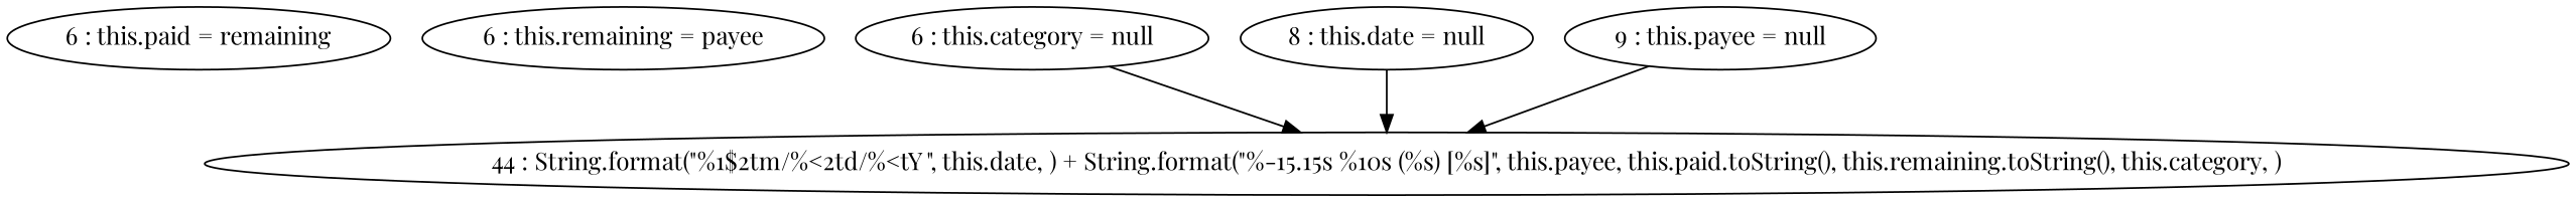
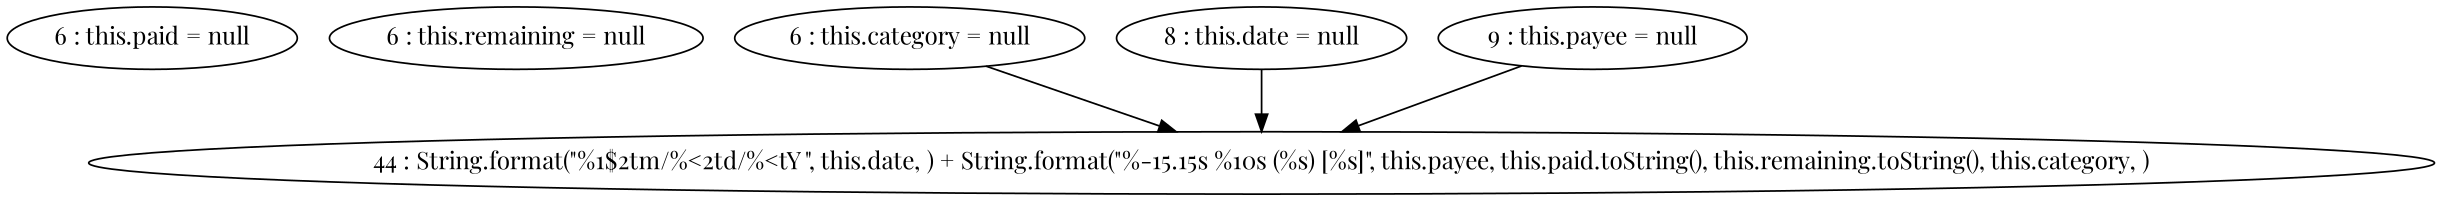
  digraph {
    fontname="Playfair Display"
    node [fontname="Playfair Display"]
    edge [fontname="Playfair Display"]
-   "6 : this.paid = null" [label="6 : this.paid = remaining"]
-   "6 : this.remaining = null" [label="6 : this.remaining = payee"]
+   "6 : this.paid = null"
+   "6 : this.remaining = null"
    n3 [label="6 : this.category = null"]
    "44 : String.format(\"%1$2tm/%<2td/%<tY \", this.date, ) + String.format(\"%-15.15s %10s (%s) [%s]\", this.payee, this.paid.toString(), this.remaining.toString(), this.category, )"
    "8 : this.date = null"
    "9 : this.payee = null"
    n3 -> "44 : String.format(\"%1$2tm/%<2td/%<tY \", this.date, ) + String.format(\"%-15.15s %10s (%s) [%s]\", this.payee, this.paid.toString(), this.remaining.toString(), this.category, )"
    "8 : this.date = null" -> "44 : String.format(\"%1$2tm/%<2td/%<tY \", this.date, ) + String.format(\"%-15.15s %10s (%s) [%s]\", this.payee, this.paid.toString(), this.remaining.toString(), this.category, )"
    "9 : this.payee = null" -> "44 : String.format(\"%1$2tm/%<2td/%<tY \", this.date, ) + String.format(\"%-15.15s %10s (%s) [%s]\", this.payee, this.paid.toString(), this.remaining.toString(), this.category, )"
  }
